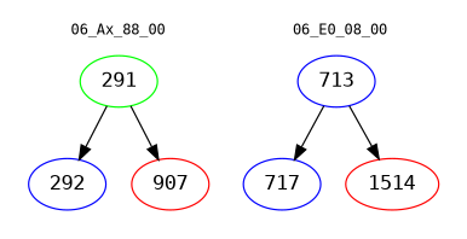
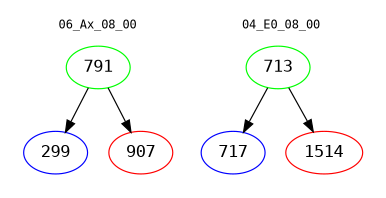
  digraph {
    fontname="DejaVu Sans Mono"
    node [color=green fontname="DejaVu Sans Mono"]
    edge [color=black fontname="DejaVu Sans Mono"]
-   n1 [label=291]
-   n2 [color=blue label=292]
+   n1 [label=791]
+   n2 [color=blue label=299]
    n3 [color=red label=907]
-   n4 [color=blue label=713]
+   n4 [label=713]
    n5 [color=blue label=717]
    n6 [color=red label=1514]
    subgraph cluster_1 {
      color=white
      fontsize=10
-     label="06_Ax_88_00"
+     label="06_Ax_08_00"
      n1
      n2
      n3
    }
    subgraph cluster_2 {
      color=white
      fontsize=10
-     label="06_E0_08_00"
+     label="04_E0_08_00"
      n4
      n5
      n6
    }
    n1 -> n2
    n1 -> n3
    n4 -> n5
    n4 -> n6
  }
